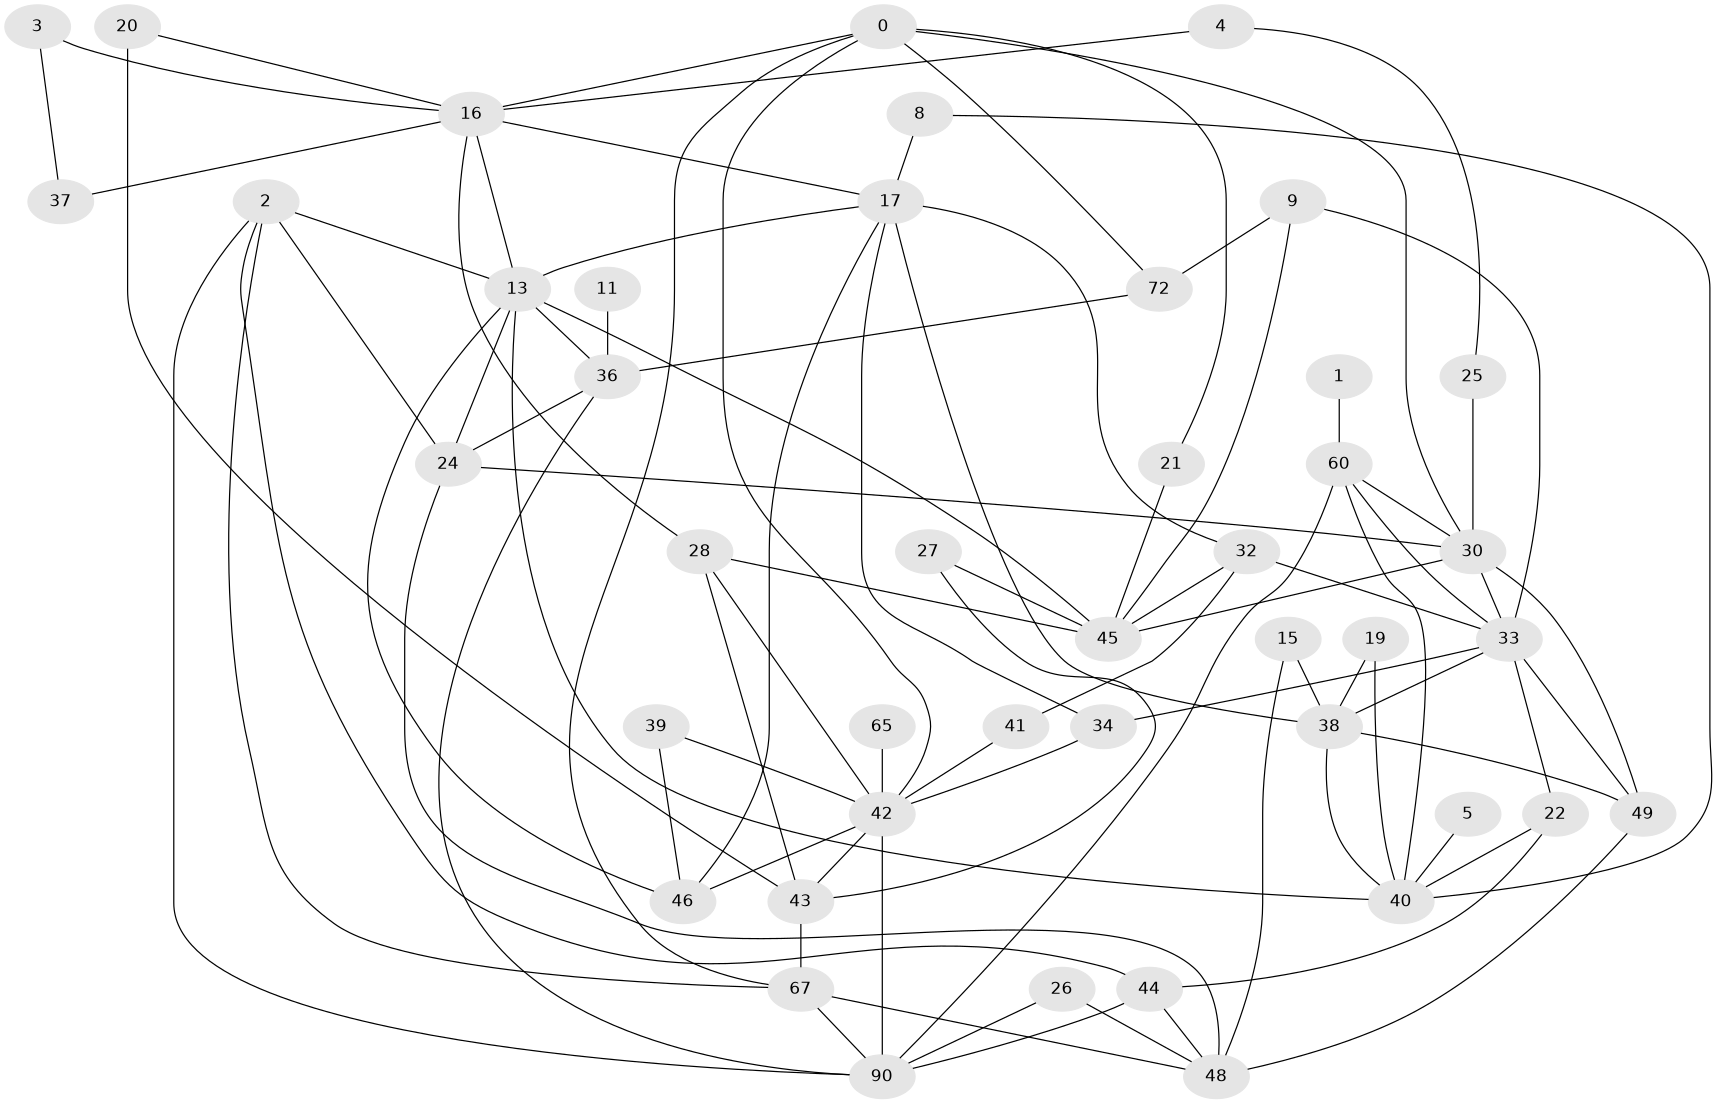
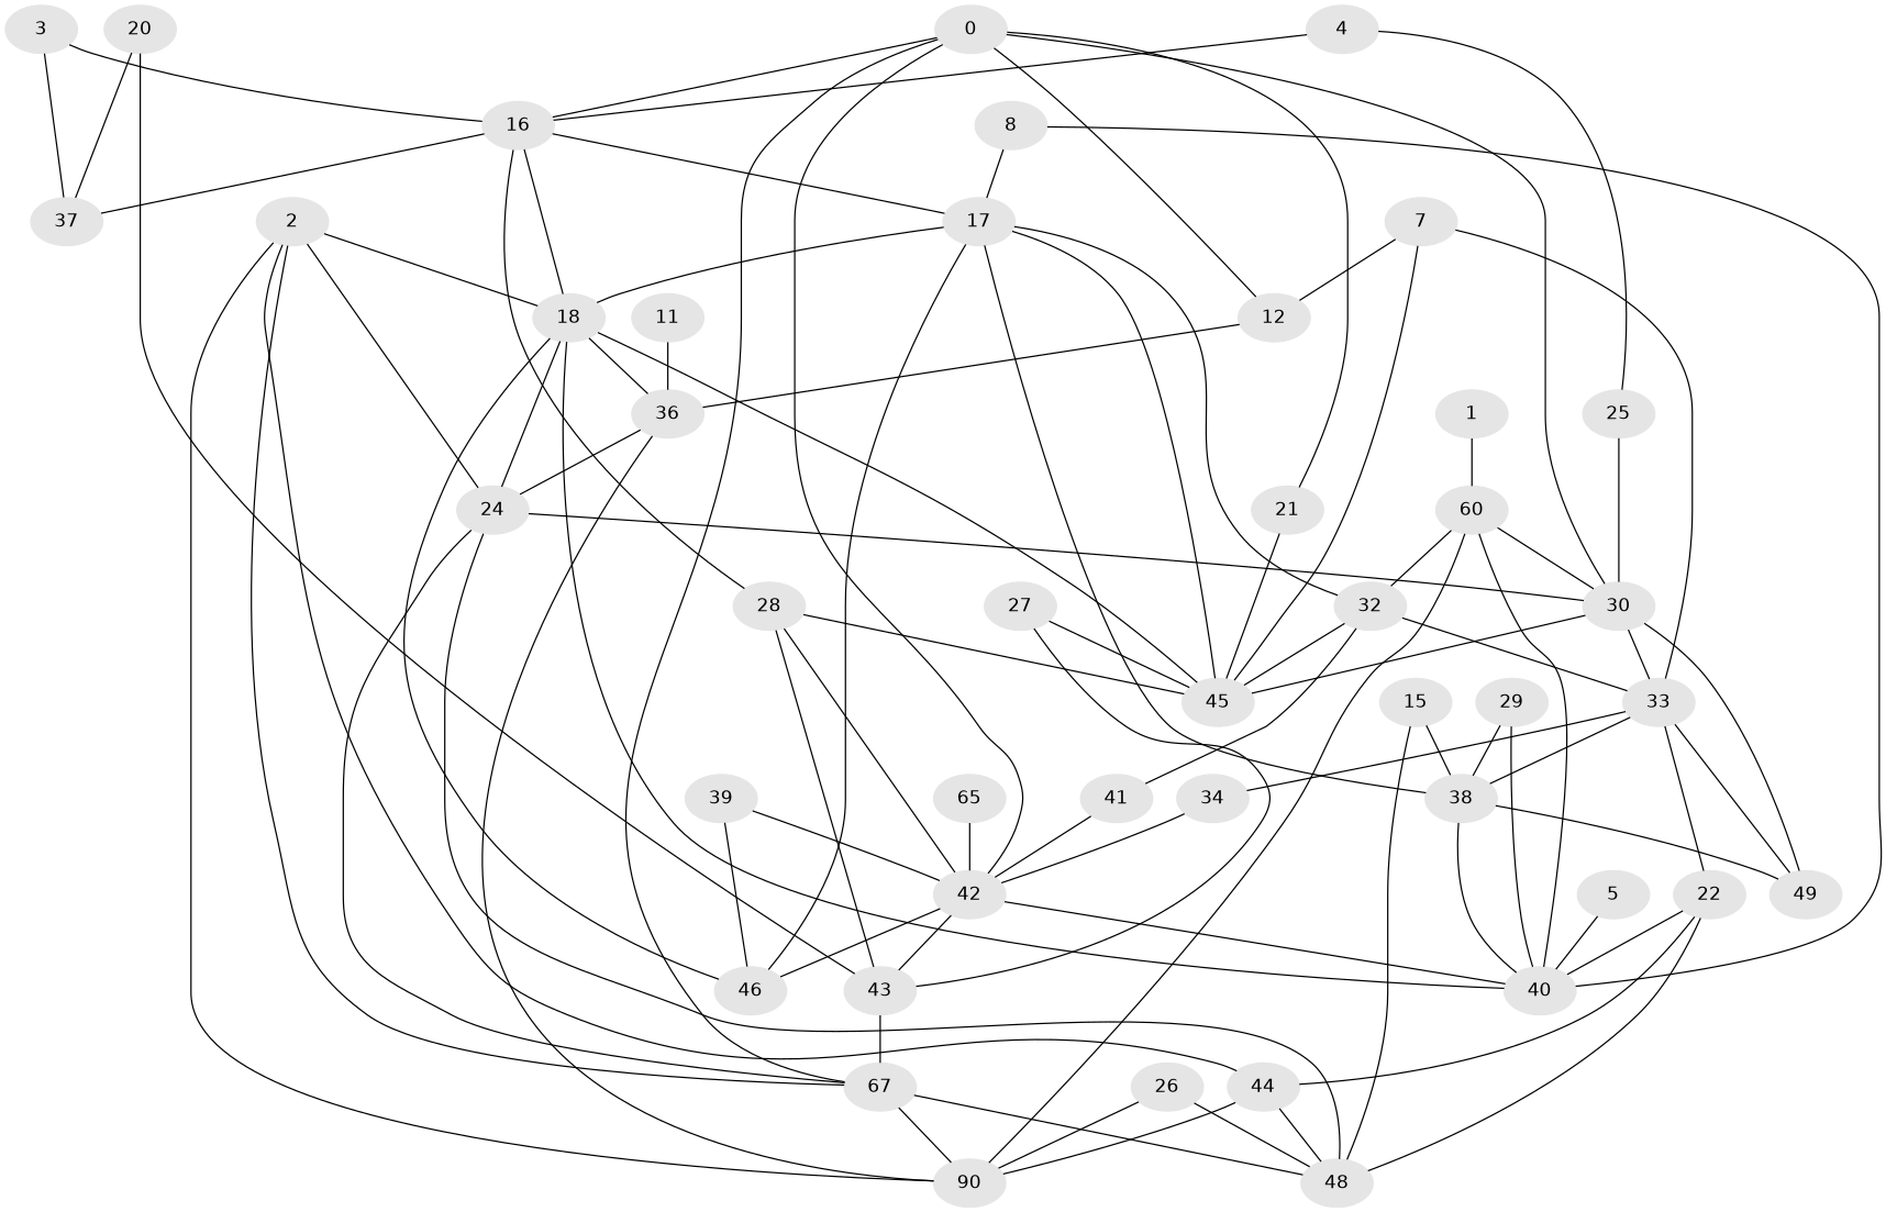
  graph {
    fontname="DejaVu Sans"
    node [color=gray90 fontname="DejaVu Sans" style=filled]
    edge [fontname="DejaVu Sans" weight=1.0]
    n1 [label=60]
    1
    n3 [label=90]
    40
    n5 [label=30]
    33
    2
-   18 [label=13]
+   18
    24
    44
    n11 [label=67]
    46
    45
    36
    48
    43
    3
    16
    37
    17
    28
    4
    n23 [label=25]
    5
    n25 [label=0]
-   12 [label=72]
+   12
    21
    42
    49
    8
    38
    32
-   9
+   9 [label=7]
    22
    34
    11
    15
    41
-   19
+   19 [label=29]
    20
    26
    27
    n43 [label=65]
    39
    n1 -- n3 [weight=2.0]
    n1 -- 40
    n1 -- n5
-   n1 -- 33
+   n1 -- 32
    1 -- n1
    n5 -- 33
    n5 -- 45 [weight=2.0]
    n5 -- 49
    33 -- 49
    33 -- 38
    33 -- 22 [weight=2.0]
    33 -- 34
    2 -- n3
    2 -- 18
    2 -- 24
    2 -- 44
    2 -- n11
    18 -- 40
    18 -- 24
    18 -- 46
    18 -- 45
    18 -- 36
    24 -- n5
+   24 -- n11
    24 -- 48
    44 -- n3
    44 -- 48
    n11 -- n3 [weight=2.0]
    n11 -- 48
    36 -- n3
    36 -- 24
    43 -- n11 [weight=2.0]
    3 -- 16
    3 -- 37
    16 -- 18
    16 -- 37
    16 -- 17
    16 -- 28
    17 -- 18
    17 -- 46
-   17 -- 34 [weight=2.0]
+   17 -- 45 [weight=2.0]
    17 -- 38
    17 -- 32
    28 -- 45
    28 -- 43
    28 -- 42
    4 -- 16
    4 -- n23
    n23 -- n5
    5 -- 40 [weight=2.0]
    n25 -- n5
    n25 -- n11
    n25 -- 16
    n25 -- 12
    n25 -- 21
    n25 -- 42
    12 -- 36
    21 -- 45
-   42 -- n3
+   42 -- 40
    42 -- 46
    42 -- 43
    8 -- 40
    8 -- 17
    38 -- 40
    38 -- 49
    32 -- 33
    32 -- 45
    32 -- 41
    9 -- 33
    9 -- 45
    9 -- 12
    22 -- 40
    22 -- 44
-   49 -- 48
+   22 -- 48
    34 -- 42
    11 -- 36
    15 -- 48
    15 -- 38
    41 -- 42
    19 -- 40
    19 -- 38
    20 -- 43
-   20 -- 16
+   20 -- 37
    26 -- n3
    26 -- 48
    27 -- 45
    27 -- 43
    n43 -- 42
    39 -- 46
    39 -- 42 [weight=2.0]
  }
